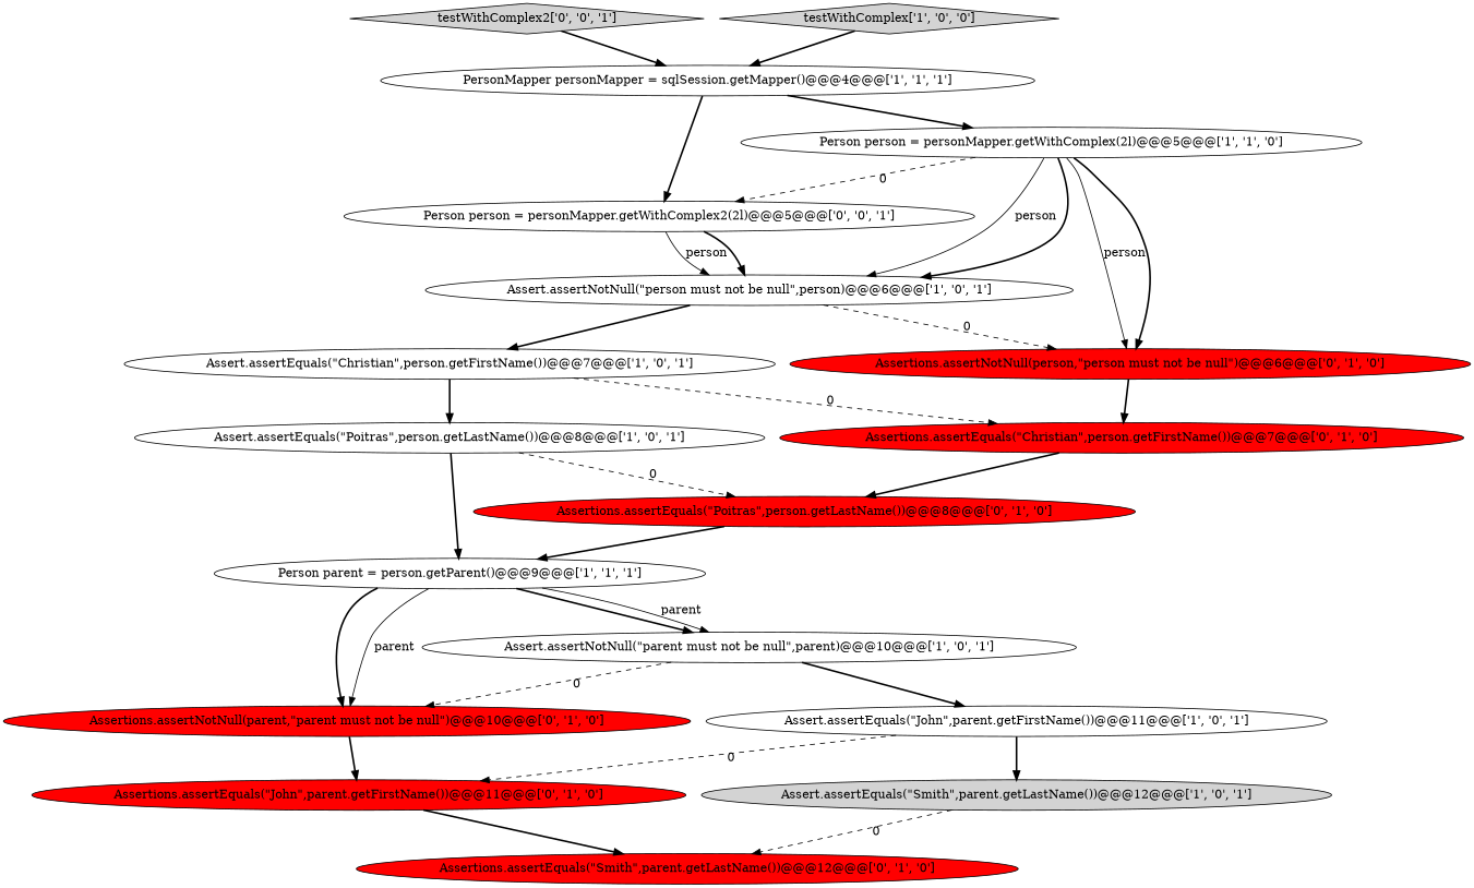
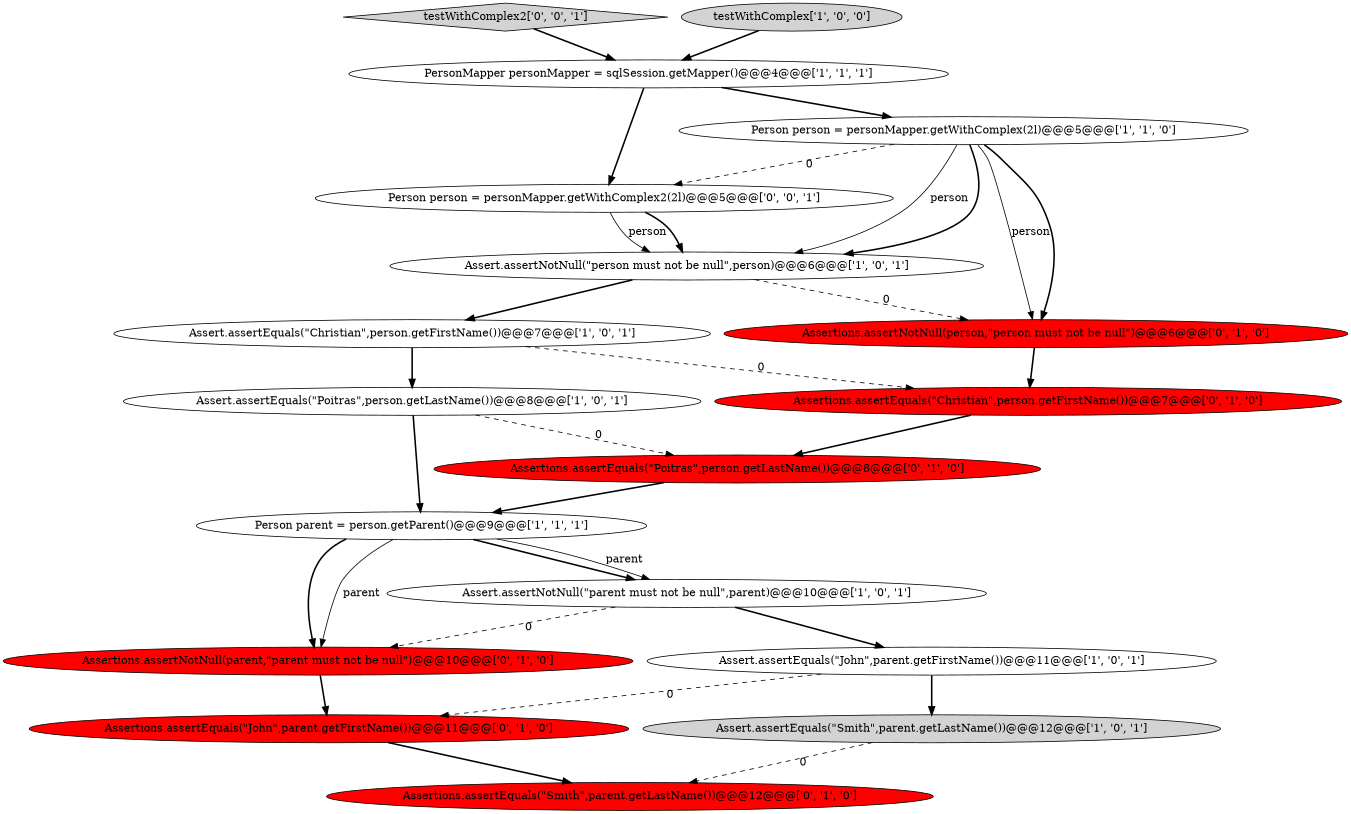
  digraph {
    node [fillcolor=white shape=ellipse style=filled]
    edge [style=bold]
    n1 [label="Assert.assertEquals(\"Poitras\",person.getLastName())@@@8@@@['1', '0', '1']"]
    n2 [label="Person parent = person.getParent()@@@9@@@['1', '1', '1']"]
    n3 [fillcolor=red label="Assertions.assertEquals(\"Poitras\",person.getLastName())@@@8@@@['0', '1', '0']"]
    n4 [label="Assert.assertNotNull(\"parent must not be null\",parent)@@@10@@@['1', '0', '1']"]
    n5 [fillcolor=red label="Assertions.assertNotNull(parent,\"parent must not be null\")@@@10@@@['0', '1', '0']"]
    n6 [fillcolor=red label="Assertions.assertEquals(\"John\",parent.getFirstName())@@@11@@@['0', '1', '0']"]
    n7 [fillcolor=red label="Assertions.assertEquals(\"Smith\",parent.getLastName())@@@12@@@['0', '1', '0']"]
    n8 [label="Assert.assertEquals(\"John\",parent.getFirstName())@@@11@@@['1', '0', '1']"]
    n9 [fillcolor=lightgray label="testWithComplex2['0', '0', '1']" shape=diamond]
    n10 [label="PersonMapper personMapper = sqlSession.getMapper()@@@4@@@['1', '1', '1']"]
    n11 [label="Person person = personMapper.getWithComplex2(2l)@@@5@@@['0', '0', '1']"]
    n12 [label="Person person = personMapper.getWithComplex(2l)@@@5@@@['1', '1', '0']"]
    n13 [label="Assert.assertNotNull(\"person must not be null\",person)@@@6@@@['1', '0', '1']"]
    n14 [fillcolor=red label="Assertions.assertNotNull(person,\"person must not be null\")@@@6@@@['0', '1', '0']"]
    n15 [fillcolor=lightgray label="Assert.assertEquals(\"Smith\",parent.getLastName())@@@12@@@['1', '0', '1']"]
    n16 [label="Assert.assertEquals(\"Christian\",person.getFirstName())@@@7@@@['1', '0', '1']"]
    n17 [fillcolor=red label="Assertions.assertEquals(\"Christian\",person.getFirstName())@@@7@@@['0', '1', '0']"]
-   n18 [fillcolor=lightgray label="testWithComplex['1', '0', '0']" shape=diamond]
+   n18 [fillcolor=lightgray label="testWithComplex['1', '0', '0']"]
    n1 -> n2
    n1 -> n3 [label=0 style=dashed]
    n2 -> n4
    n2 -> n4 [label=parent style=solid]
    n2 -> n5
    n2 -> n5 [label=parent style=solid]
    n3 -> n2
    n4 -> n5 [label=0 style=dashed]
    n4 -> n8
    n5 -> n6
    n6 -> n7
    n8 -> n6 [label=0 style=dashed]
    n8 -> n15
    n9 -> n10
    n10 -> n11
    n10 -> n12
    n11 -> n13 [label=person style=solid]
    n11 -> n13
    n12 -> n11 [label=0 style=dashed]
    n12 -> n13 [label=person style=solid]
    n12 -> n13
    n12 -> n14 [label=person style=solid]
    n12 -> n14
    n13 -> n14 [label=0 style=dashed]
    n13 -> n16
    n14 -> n17
    n15 -> n7 [label=0 style=dashed]
    n16 -> n1
    n16 -> n17 [label=0 style=dashed]
    n17 -> n3
    n18 -> n10
  }
